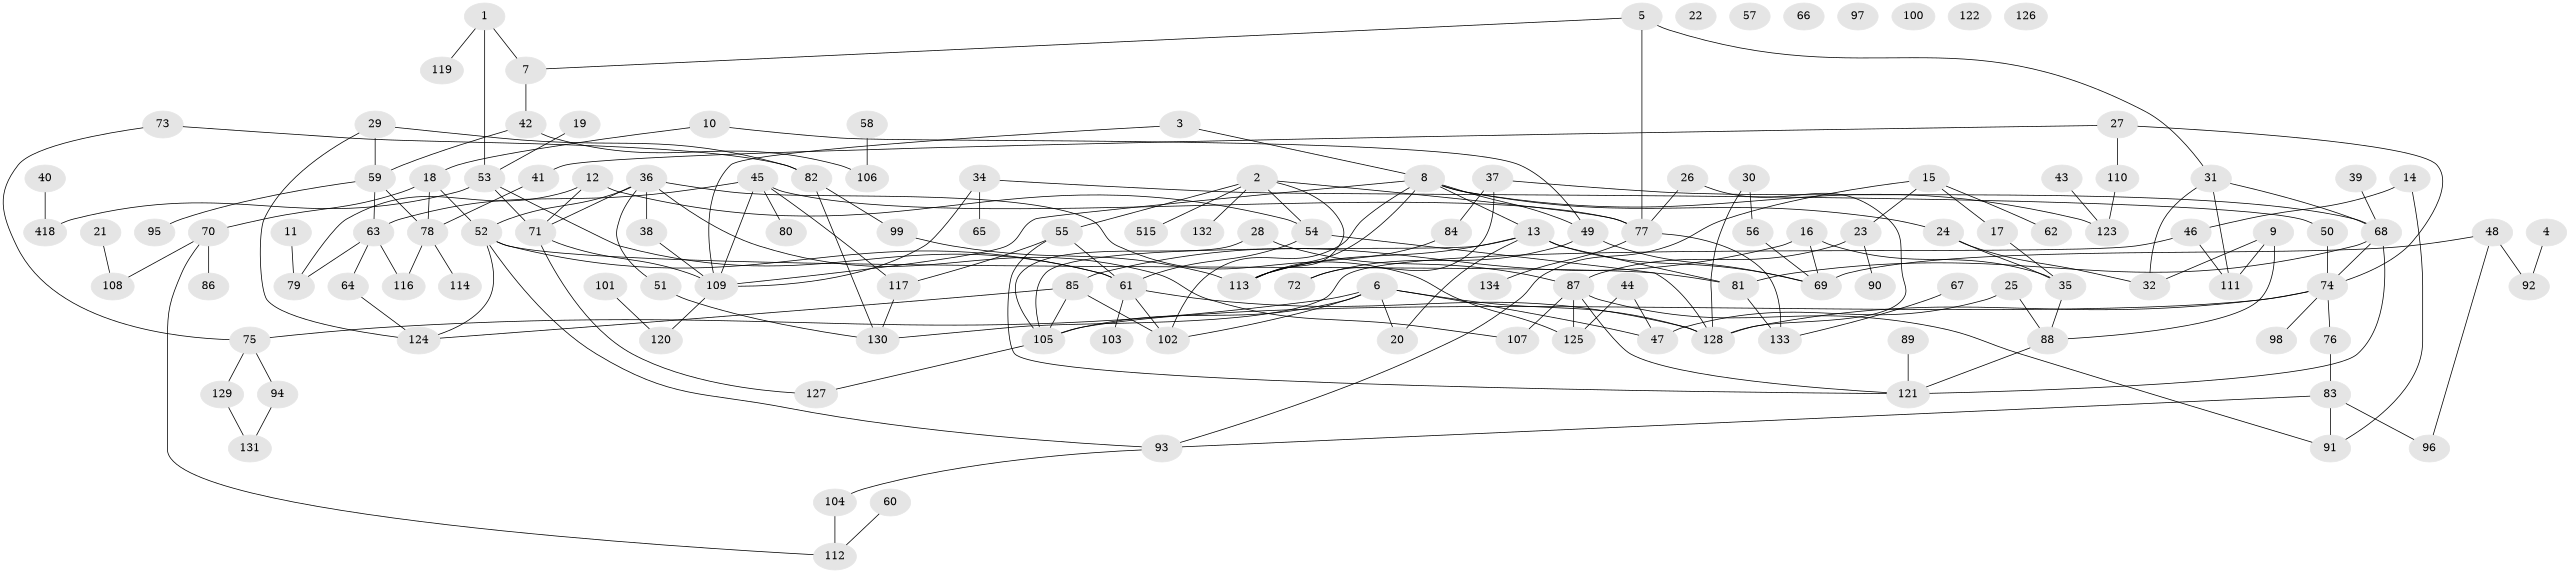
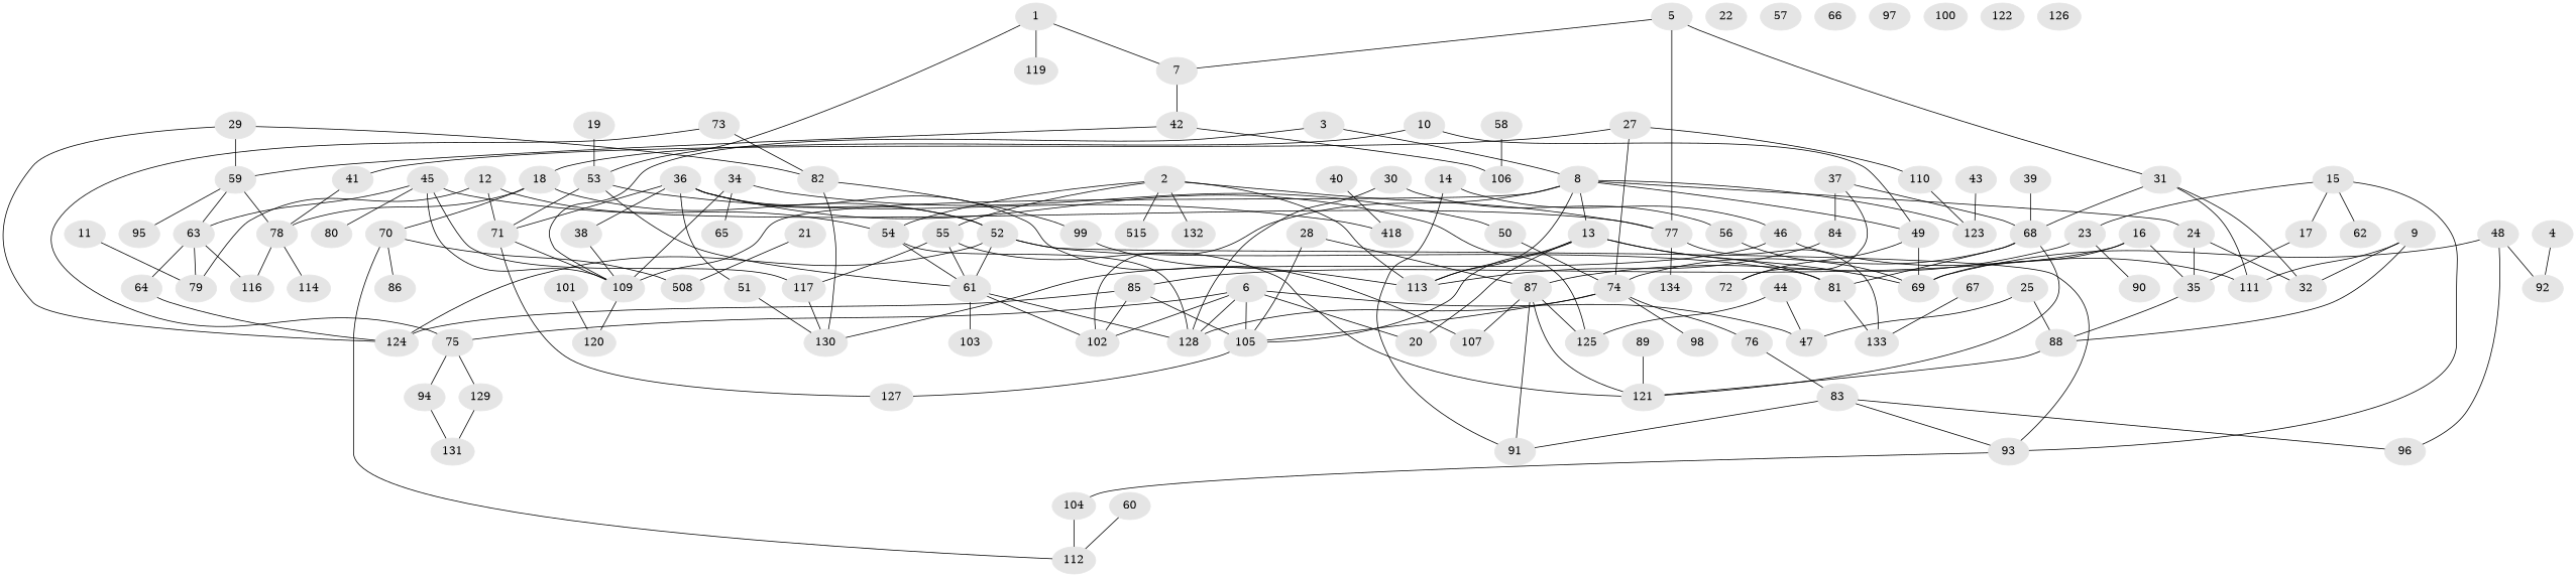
  graph {
    node [color=gray90 style=filled]
    1
    7
    53
    119
    42
    71
    n7 [label=418]
    61
    2
    54
    55
    77
    113
    n14 [label=515]
    132
    128
    117
    121
    133
    134
    3
    8
    109
    102
    13
    24
    49
    123
    120
    4
    92
    5
    31
    32
    111
    68
    6
    20
    47
    75
    105
    94
    129
    127
    59
    106
    69
    81
    35
    72
    9
    88
    10
    18
    52
    70
    78
    11
    79
    12
    14
    46
    91
    130
    15
    17
    23
    62
    93
    87
    90
    104
    16
    85
    124
-   108
+   108 [label=508]
    86
    112
    116
    114
    19
    21
    22
    107
    125
    25
-   26
    27
    41
    74
    110
    76
    98
    28
    29
    82
    63
    95
    99
    30
    56
    34
    50
    65
    36
    38
    51
    37
    84
    39
    40
    43
    44
    45
    80
    64
    48
    96
    103
    57
    58
    60
    66
    67
    73
    83
    131
    89
    97
    100
    101
    122
    126
    1 -- 7
    1 -- 53
    1 -- 119
    7 -- 42
    53 -- 71
    53 -- n7
    53 -- 61
    42 -- 59
    42 -- 106
    71 -- 109
    71 -- 127
    61 -- 128
    61 -- 102
    61 -- 103
    2 -- 54
    2 -- 55
    2 -- 77
    2 -- 113
    2 -- n14
    2 -- 132
    54 -- 61
    54 -- 128
    55 -- 61
    55 -- 117
    55 -- 121
    77 -- 133
    77 -- 134
    117 -- 130
    3 -- 8
    3 -- 109
    8 -- 113
    8 -- 109
    8 -- 102
    8 -- 13
    8 -- 24
    8 -- 49
    8 -- 123
    109 -- 120
    13 -- 113
    13 -- 20
    13 -- 105
    13 -- 69
    13 -- 81
    24 -- 32
    24 -- 35
    49 -- 69
    49 -- 72
    4 -- 92
    5 -- 7
    5 -- 77
    5 -- 31
    31 -- 32
    31 -- 111
    31 -- 68
    68 -- 121
    68 -- 81
    68 -- 74
    6 -- 128
    6 -- 102
    6 -- 20
    6 -- 47
    6 -- 75
    6 -- 105
    75 -- 94
    75 -- 129
    105 -- 127
    94 -- 131
    129 -- 131
    59 -- 78
    59 -- 63
    59 -- 95
    81 -- 133
    35 -- 88
    9 -- 32
    9 -- 111
    9 -- 88
    88 -- 121
    10 -- 49
    10 -- 18
    18 -- 52
    18 -- 70
    18 -- 78
    52 -- 61
    52 -- 81
    52 -- 93
    52 -- 124
    70 -- 108
    70 -- 86
    70 -- 112
    78 -- 116
    78 -- 114
    11 -- 79
    12 -- 71
    12 -- 54
    12 -- 79
    14 -- 46
    14 -- 91
    46 -- 111
    46 -- 130
    15 -- 17
    15 -- 23
    15 -- 62
    15 -- 93
    17 -- 35
    23 -- 87
    23 -- 90
    93 -- 104
    87 -- 121
    87 -- 91
    87 -- 107
    87 -- 125
    104 -- 112
    16 -- 69
    16 -- 35
    16 -- 85
    85 -- 102
    85 -- 105
    85 -- 124
    19 -- 53
    21 -- 108
    25 -- 47
    25 -- 88
-   26 -- 77
-   26 -- 128
    27 -- 41
    27 -- 74
    27 -- 110
    41 -- 78
    74 -- 128
    74 -- 105
    74 -- 76
    74 -- 98
    110 -- 123
    76 -- 83
    28 -- 105
    28 -- 87
    29 -- 59
    29 -- 124
    29 -- 82
    82 -- 130
    82 -- 99
    63 -- 79
    63 -- 116
    63 -- 64
    99 -- 113
    30 -- 128
    30 -- 56
    56 -- 69
    34 -- 109
    34 -- 50
    34 -- 65
    50 -- 74
    36 -- 71
    36 -- 52
    36 -- 107
    36 -- 125
    36 -- 38
    36 -- 51
    38 -- 109
    51 -- 130
    37 -- 68
    37 -- 72
    37 -- 84
    84 -- 113
    39 -- 68
    40 -- n7
    43 -- 123
    44 -- 47
    44 -- 125
    45 -- 77
    45 -- 117
    45 -- 109
    45 -- 63
    45 -- 80
    64 -- 124
    48 -- 92
    48 -- 69
    48 -- 96
    58 -- 106
    60 -- 112
    67 -- 133
    73 -- 75
    73 -- 82
    83 -- 91
    83 -- 93
    83 -- 96
    89 -- 121
    101 -- 120
  }
